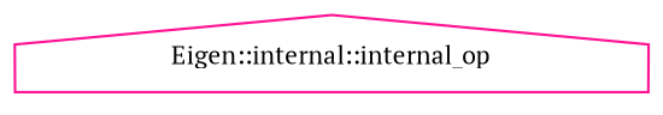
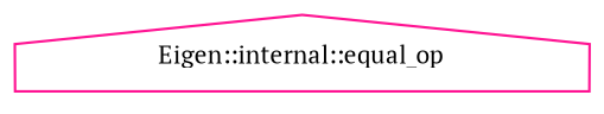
  digraph {
    rankdir=LR
    fontname="PT Serif"
-   n1 [color=deeppink fillcolor=white fontname="PT Serif" fontsize=10 height=0.2 label="Eigen::internal::internal_op" shape=house style=filled width=0.4]
+   n1 [color=deeppink fillcolor=white fontname="PT Serif" fontsize=10 height=0.2 label="Eigen::internal::equal_op" shape=house style=filled width=0.4]
  }
